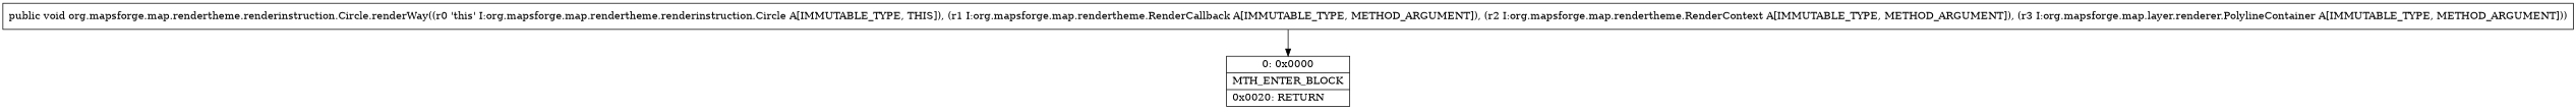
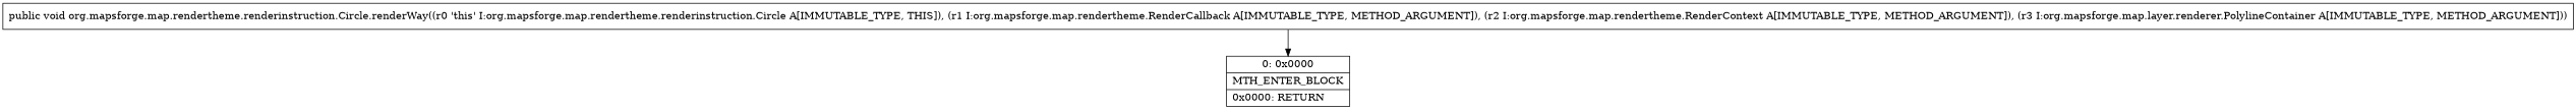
  digraph {
    node [shape=record]
-   n1 [label="{0\:\ 0x0000|MTH_ENTER_BLOCK\l|0x0020: RETURN   \l}"]
+   n1 [label="{0\:\ 0x0000|MTH_ENTER_BLOCK\l|0x0000: RETURN   \l}"]
    n2 [label="{public void org.mapsforge.map.rendertheme.renderinstruction.Circle.renderWay((r0 'this' I:org.mapsforge.map.rendertheme.renderinstruction.Circle A[IMMUTABLE_TYPE, THIS]), (r1 I:org.mapsforge.map.rendertheme.RenderCallback A[IMMUTABLE_TYPE, METHOD_ARGUMENT]), (r2 I:org.mapsforge.map.rendertheme.RenderContext A[IMMUTABLE_TYPE, METHOD_ARGUMENT]), (r3 I:org.mapsforge.map.layer.renderer.PolylineContainer A[IMMUTABLE_TYPE, METHOD_ARGUMENT])) }"]
    n2 -> n1
  }
